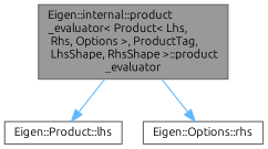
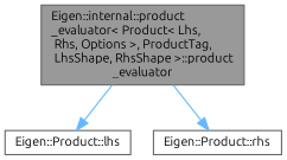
  digraph {
    rankdir=TB
    fontname=Ubuntu
    node [color=grey40 fillcolor=white fontname=Ubuntu fontsize=10 shape=box style=filled]
    edge [color=steelblue1 fontname=Ubuntu fontsize=10 labelfontname=Helvetica labelfontsize=10 style=solid]
    n1 [color=gray40 fillcolor=grey60 fontcolor=black height=0.2 label="Eigen::internal::product\l_evaluator\< Product\< Lhs,\l Rhs, Options \>, ProductTag,\l LhsShape, RhsShape \>::product\l_evaluator" width=0.4]
    n2 [height=0.2 label="Eigen::Product::lhs" width=0.4]
-   n3 [height=0.2 label="Eigen::Options::rhs" width=0.4]
+   n3 [height=0.2 label="Eigen::Product::rhs" width=0.4]
    n1 -> n2
    n1 -> n3
  }
